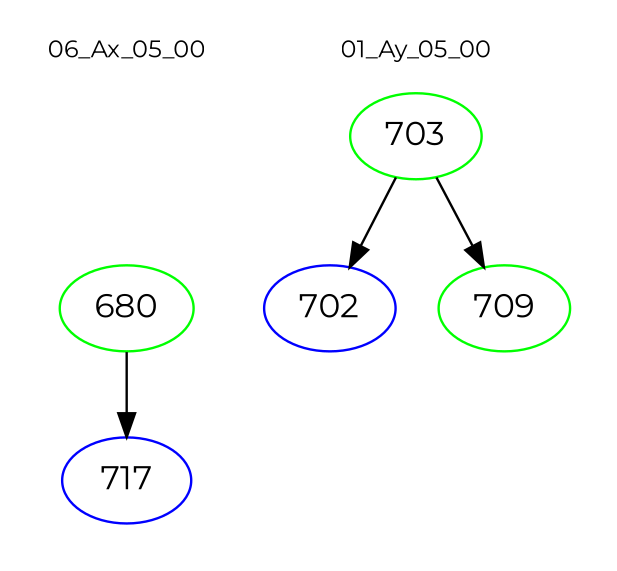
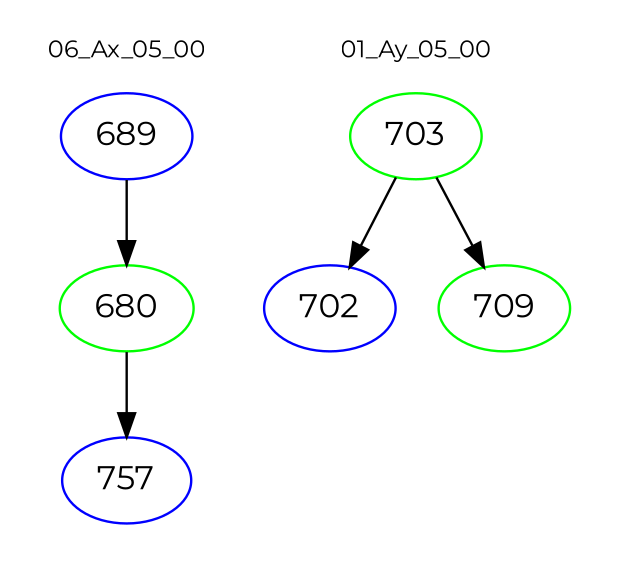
  digraph {
    fontname=Montserrat
    node [color=blue fontname=Montserrat]
    edge [color=black fontname=Montserrat]
+   n1 [label=689]
    n2 [color=green label=680]
-   n3 [label=717]
+   n3 [label=757]
    n4 [color=green label=703]
    n5 [label=702]
    n6 [color=green label=709]
    subgraph cluster_1 {
      color=white
      fontsize=10
      label="06_Ax_05_00"
+     n1
      n2
      n3
    }
    subgraph cluster_2 {
      color=white
      fontsize=10
      label="01_Ay_05_00"
      n4
      n5
      n6
    }
+   n1 -> n2
    n2 -> n3
    n4 -> n5
    n4 -> n6
  }
